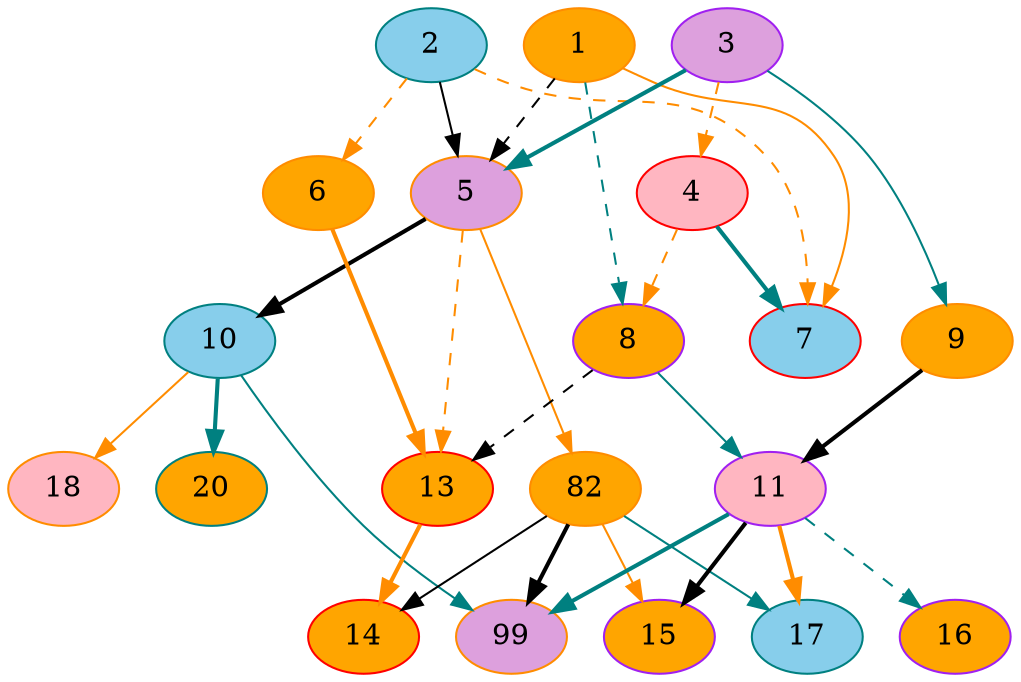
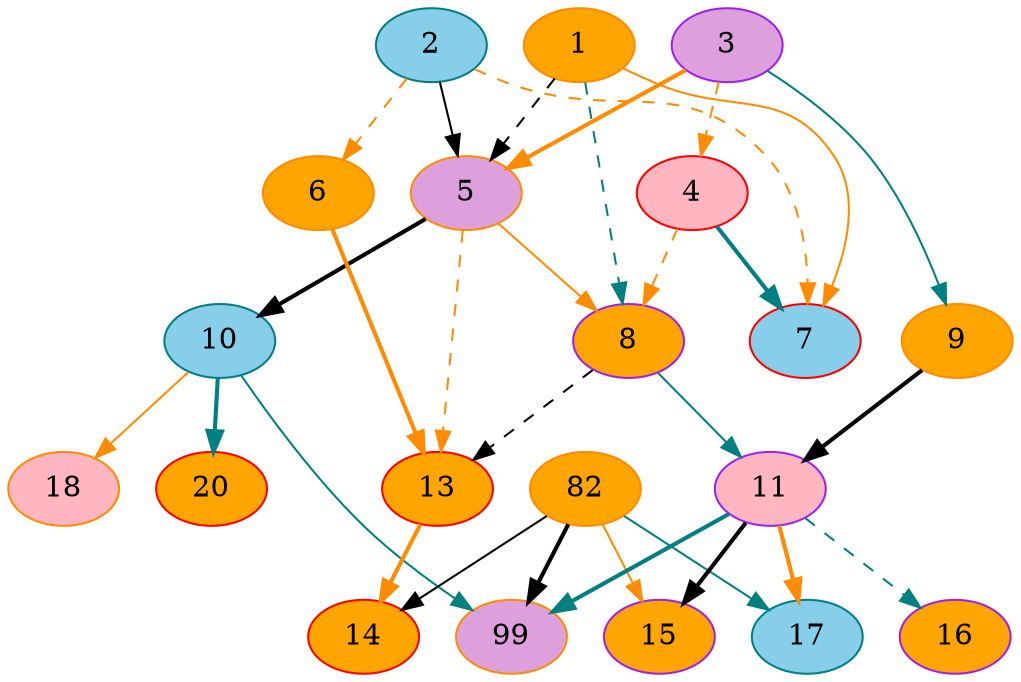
  digraph {
    node [alpha=0.13 color=darkorange fillcolor=orange style=filled]
    edge [color=darkorange style=bold]
    1 [expect_size=48021504]
    5 [alpha=0.12 expect_size=22807552 fillcolor=plum]
    7 [alpha=0.20 color=red expect_size=15399936 fillcolor=skyblue]
    8 [alpha=0.06 color=purple expect_size=14837760]
    10 [alpha=0.19 color=teal expect_size=39376896 fillcolor=skyblue]
    n6 [alpha=0.03 expect_size=19547136 label=82]
    13 [alpha=0.10 color=red expect_size=5994496]
    11 [alpha=0.15 color=purple expect_size=35676160 fillcolor=lightpink]
    18 [alpha=0.17 expect_size=37346304 fillcolor=lightpink]
    n10 [alpha=0.20 expect_size=51132416 fillcolor=plum label=99]
-   20 [alpha=0.10 color=teal expect_size=35216384]
+   20 [alpha=0.10 color=red expect_size=35216384]
    15 [alpha=0.12 color=purple expect_size=36256768]
    17 [alpha=0.03 color=teal expect_size=37852160 fillcolor=skyblue]
    14 [alpha=0.12 color=red expect_size=6388736]
    16 [alpha=0.09 color=purple expect_size=16999424]
    2 [alpha=0.14 color=teal expect_size=7116800 fillcolor=skyblue]
    6 [alpha=0.09 expect_size=17489920]
    3 [alpha=0.00 color=purple expect_size=32678912 fillcolor=plum]
    9 [expect_size=28988416]
    4 [color=red expect_size=50050048 fillcolor=lightpink]
    1 -> 5 [color=black style=dashed]
    1 -> 7 [style=solid]
    1 -> 8 [color=teal style=dashed]
    5 -> 10 [color=black]
-   5 -> n6 [style=solid]
+   5 -> 8 [style=solid]
    5 -> 13 [style=dashed]
    8 -> 13 [color=black style=dashed]
    8 -> 11 [color=teal style=solid]
    10 -> 18 [style=solid]
    10 -> n10 [color=teal style=solid]
    10 -> 20 [color=teal]
    n6 -> n10 [color=black]
    n6 -> 15 [style=solid]
    n6 -> 17 [color=teal style=solid]
    n6 -> 14 [color=black style=solid]
    13 -> 14
    11 -> n10 [color=teal]
    11 -> 15 [color=black]
    11 -> 17
    11 -> 16 [color=teal style=dashed]
    2 -> 5 [color=black style=solid]
    2 -> 7 [style=dashed]
    2 -> 6 [style=dashed]
    6 -> 13
-   3 -> 5 [color=teal]
+   3 -> 5
    3 -> 9 [color=teal style=solid]
    3 -> 4 [style=dashed]
    9 -> 11 [color=black]
    4 -> 7 [color=teal]
    4 -> 8 [style=dashed]
  }
